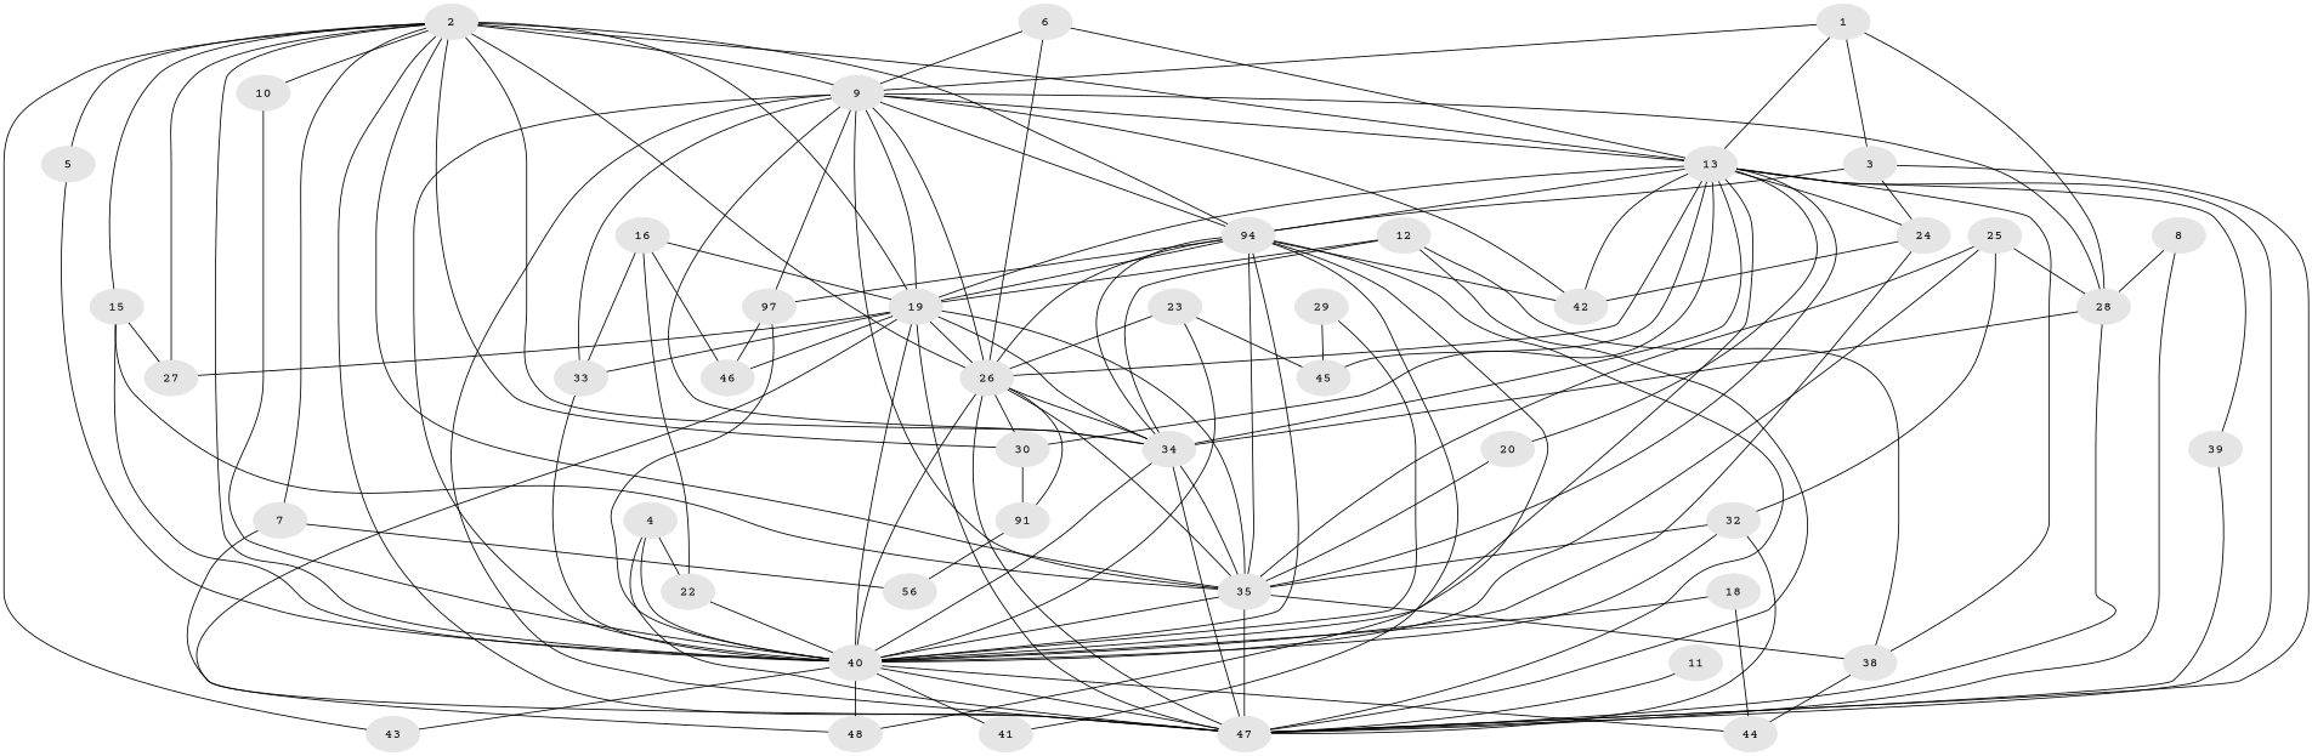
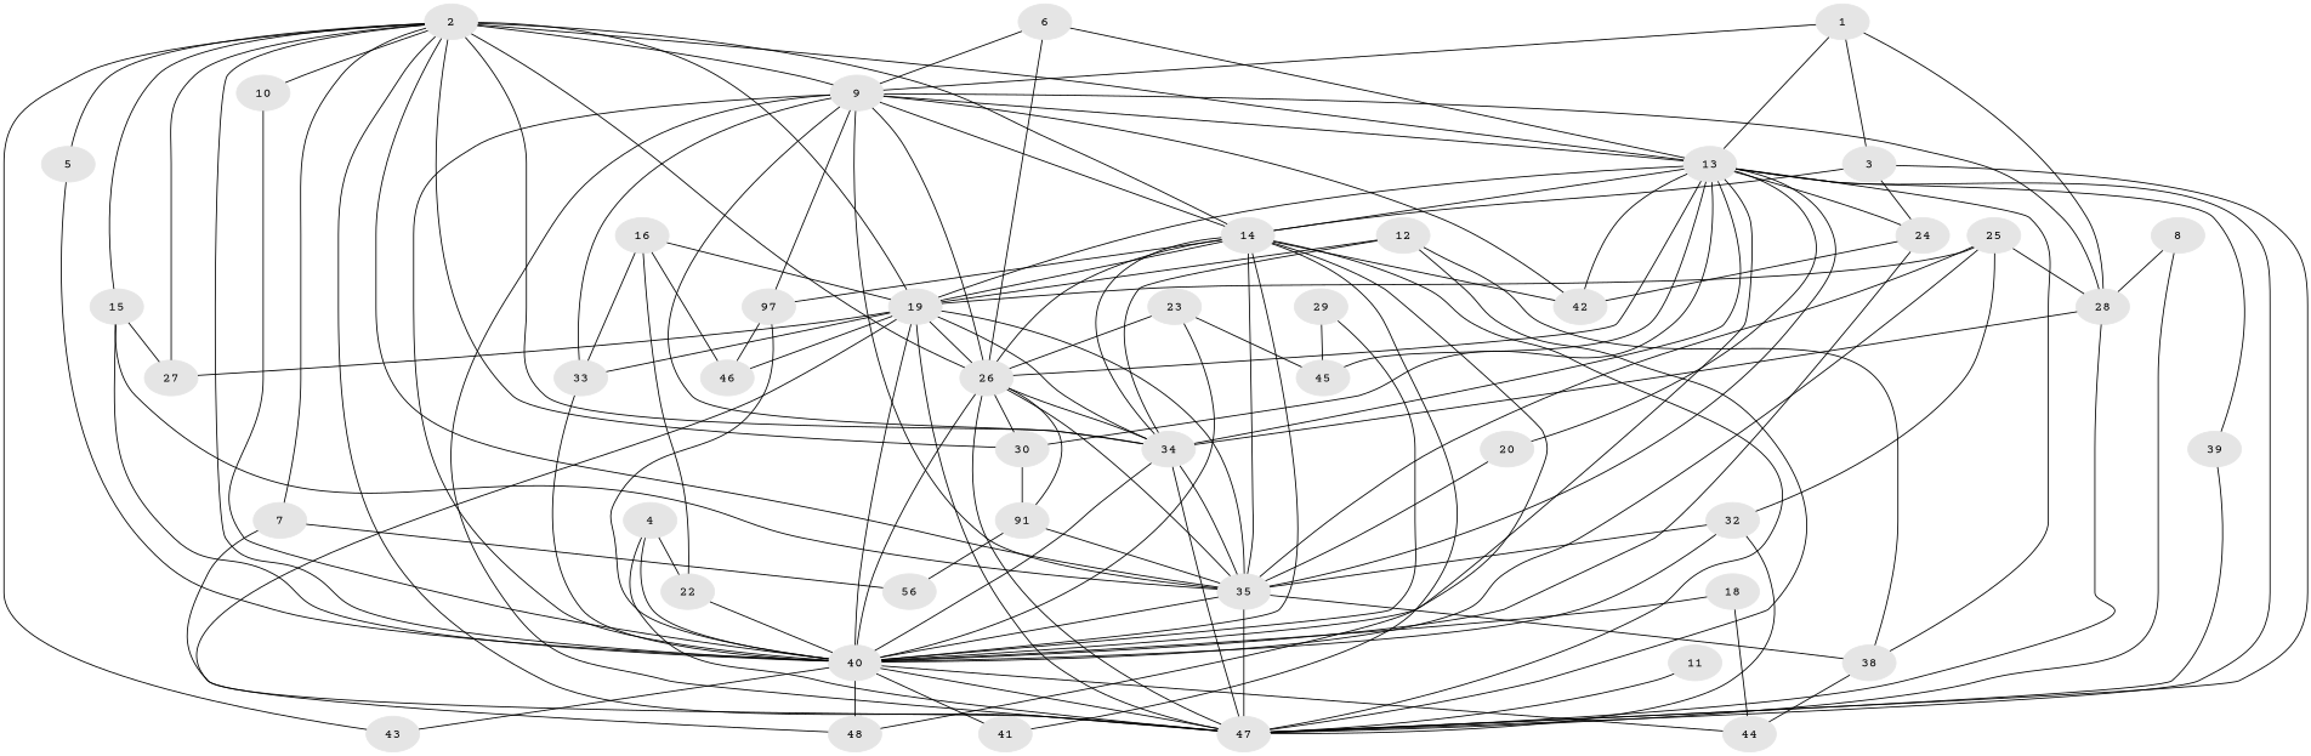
  graph {
    fontname="Courier Prime"
    node [color=gray90 fontname="Courier Prime" style=filled]
    edge [fontname="Courier Prime" weight=1.0]
    1
    3
    9
    13
    28
-   14 [label=94]
+   14
    47
    24
    19
    26
    34
    35
    40
    33
    n15 [label=97]
    42
    30
    38
    20
    39
    45
    2
    5
    7
    10
    15
    27
    43
    n29 [label=56]
    41
    48
    46
    n33 [label=91]
    44
    4
    22
    6
    8
    11
    12
    29
    16
    18
    23
    25
    32
    1 -- 3
    1 -- 9
    1 -- 13
    1 -- 28
    3 -- 14
    3 -- 47
    3 -- 24
    9 -- 13 [weight=2.0]
    9 -- 28
    9 -- 14 [weight=2.0]
    9 -- 47
-   9 -- 19
+   25 -- 19
    9 -- 26
    9 -- 34
    9 -- 35 [weight=2.0]
    9 -- 40 [weight=3.0]
    9 -- 33
    9 -- n15
    9 -- 42
    13 -- 14 [weight=2.0]
    13 -- 47
    13 -- 24
    13 -- 19
    13 -- 26
    13 -- 34
    13 -- 35
    13 -- 40 [weight=2.0]
    13 -- 42
    13 -- 30
    13 -- 38
    13 -- 20
    13 -- 39
    13 -- 45
    28 -- 47
    28 -- 34
    14 -- 47
    14 -- 19
    14 -- 26
    14 -- 34 [weight=2.0]
    14 -- 35
    14 -- 40
    14 -- n15
    14 -- 42 [weight=2.0]
    14 -- 41
    14 -- 48
    24 -- 40
    24 -- 42
    19 -- 47
    19 -- 26
    19 -- 34 [weight=2.0]
    19 -- 35
    19 -- 40 [weight=2.0]
    19 -- 33
    19 -- 27
    19 -- 48
    19 -- 46
    26 -- 47
    26 -- 34 [weight=2.0]
    26 -- 35
    26 -- 40 [weight=2.0]
    26 -- 30
    26 -- n33
    34 -- 47
    34 -- 35 [weight=2.0]
    34 -- 40
    35 -- 47
    35 -- 40
    35 -- 38
    40 -- 47 [weight=2.0]
    40 -- 43
    40 -- 41
    40 -- 48 [weight=2.0]
    40 -- 44
    33 -- 40
    n15 -- 40
    n15 -- 46
    30 -- n33
    38 -- 44
    20 -- 35
    39 -- 47
    2 -- 9 [weight=2.0]
    2 -- 13
    2 -- 14
    2 -- 47
    2 -- 19 [weight=2.0]
    2 -- 26
    2 -- 34
    2 -- 35
    2 -- 40
    2 -- 30 [weight=2.0]
    2 -- 5
    2 -- 7
    2 -- 10
    2 -- 15
    2 -- 27
    2 -- 43
    5 -- 40
    7 -- 47
    7 -- n29
    10 -- 40
    15 -- 35
    15 -- 40
    15 -- 27
+   n33 -- 35
    n33 -- n29
    4 -- 47
    4 -- 40
    4 -- 22
    22 -- 40
    6 -- 9
    6 -- 13
    6 -- 26
    8 -- 28
    8 -- 47
    11 -- 47
    12 -- 47
    12 -- 19
    12 -- 34
    12 -- 38
    29 -- 40
    29 -- 45
    16 -- 19
    16 -- 33
    16 -- 46
    16 -- 22
    18 -- 40
    18 -- 44
    23 -- 26
    23 -- 40
    23 -- 45
    25 -- 28
    25 -- 35
    25 -- 40
    25 -- 32
    32 -- 47
    32 -- 35
    32 -- 40
  }
